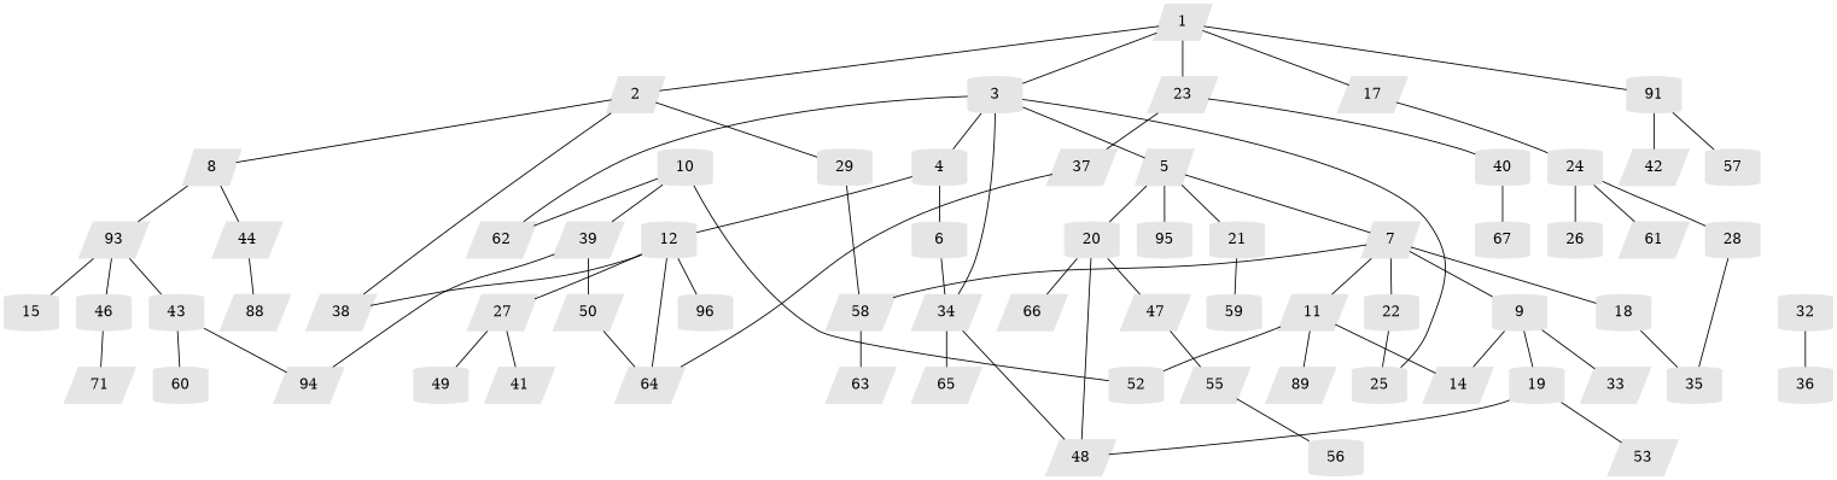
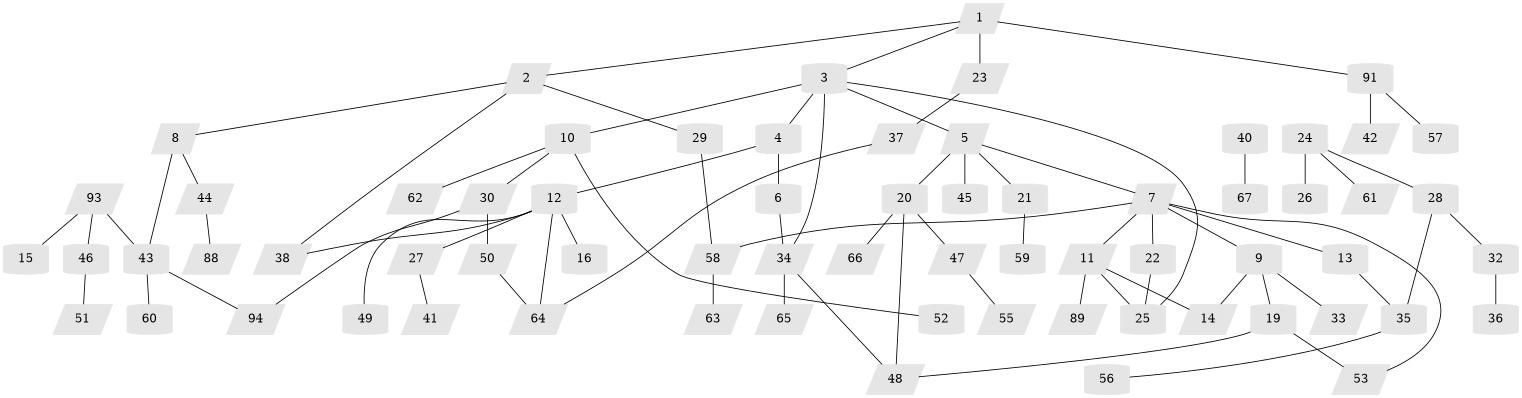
  graph {
    node [color=gray90 shape=parallelogram style=filled]
    1
    2
    3 [shape=cylinder]
-   17
    23
    n6 [label=91 shape=cylinder]
    8
    29 [shape=cylinder]
    38
    4 [shape=cylinder]
    5
    10 [shape=cylinder]
    25 [shape=cylinder]
    34
    24 [shape=cylinder]
    37
    40 [shape=cylinder]
    42
    57 [shape=cylinder]
    n20 [label=93]
    44
    58
    6 [shape=cylinder]
    12 [shape=cylinder]
    7
    20 [shape=cylinder]
    21 [shape=cylinder]
-   45 [shape=cylinder label=95]
-   30 [label=39]
+   45 [shape=cylinder]
+   30
    52 [shape=cylinder]
    62
    48
    65
-   16 [shape=cylinder label=96]
+   16 [shape=cylinder]
    27
    49 [shape=cylinder]
    64
    9 [shape=cylinder]
    11
-   18 [shape=cylinder]
+   18 [shape=cylinder label=13]
    22 [shape=cylinder]
    53
    47
    66
    59 [shape=cylinder]
    14
    19 [shape=cylinder]
    33
    n49 [label=89]
    35 [shape=cylinder]
    63
    15 [shape=cylinder]
    43 [shape=cylinder]
    46 [shape=cylinder]
    n55 [label=88]
    50
    n57 [label=94]
    41
    60 [shape=cylinder]
-   51 [label=71]
+   51
    26 [shape=cylinder]
    28 [shape=cylinder]
    61
    55
    67 [shape=cylinder]
    32 [shape=cylinder]
    36 [shape=cylinder]
    56 [shape=cylinder]
    1 -- 2
    1 -- 3
-   1 -- 17
    1 -- 23
    1 -- n6
    2 -- 8
    2 -- 29
    2 -- 38
    3 -- 4
    3 -- 5
-   3 -- 62
+   3 -- 10
    3 -- 25
    3 -- 34
-   17 -- 24
    23 -- 37
-   23 -- 40
    n6 -- 42
    n6 -- 57
-   8 -- n20
+   8 -- 43
    8 -- 44
    29 -- 58
    4 -- 6
    4 -- 12
    5 -- 7
    5 -- 20
    5 -- 21
    5 -- 45
    10 -- 30
    10 -- 52
    10 -- 62
    34 -- 48
    34 -- 65
    24 -- 26
    24 -- 28
    24 -- 61
    37 -- 64
    40 -- 67
    n20 -- 15
    n20 -- 43
    n20 -- 46
    44 -- n55
    58 -- 63
    6 -- 34
    12 -- 38
    12 -- 16
    12 -- 27
-   27 -- 49
+   12 -- 49
    12 -- 64
    7 -- 58
    7 -- 9
    7 -- 11
    7 -- 18
    7 -- 22
+   7 -- 53
    20 -- 48
    20 -- 47
    20 -- 66
    21 -- 59
    30 -- 50
    30 -- n57
    27 -- 41
    9 -- 14
    9 -- 19
    9 -- 33
-   11 -- 52
+   11 -- 25
    11 -- 14
    11 -- n49
    18 -- 35
    22 -- 25
    47 -- 55
    19 -- 48
    19 -- 53
    43 -- n57
    43 -- 60
    46 -- 51
    50 -- 64
    28 -- 35
-   55 -- 56
+   28 -- 32
+   35 -- 56
    32 -- 36
  }
